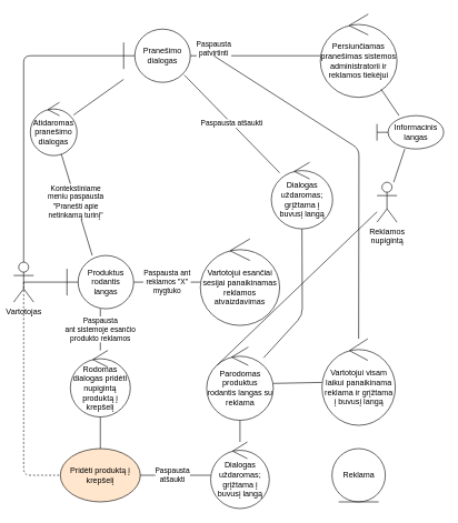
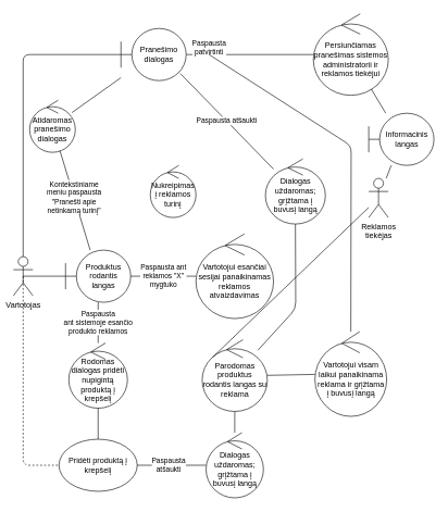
  <mxCell id="0" />
  <mxCell id="1" parent="0" />
  <mxCell id="2" value="Vartotojas&lt;br&gt;" style="shape=umlActor;verticalLabelPosition=bottom;labelBackgroundColor=#ffffff;verticalAlign=top;html=1;" parent="1" vertex="1"><mxGeometry x="20" y="393" width="30" height="60" as="geometry" /></mxCell>
  <mxCell id="3" value="Produktus rodantis langas" style="shape=umlBoundary;whiteSpace=wrap;html=1;" parent="1" vertex="1"><mxGeometry x="100" y="383" width="100" height="80" as="geometry" /></mxCell>
+ <mxCell id="4" value="Nukreipimas&lt;br&gt;į reklamos&lt;br&gt;turinį&lt;br&gt;" style="ellipse;shape=umlControl;whiteSpace=wrap;html=1;" parent="1" vertex="1"><mxGeometry x="230" y="253" width="70" height="80" as="geometry" /></mxCell>
  <mxCell id="5" value="" style="endArrow=none;html=1;exitX=0.5;exitY=0.5;exitDx=0;exitDy=0;exitPerimeter=0;" parent="1" source="2" target="3" edge="1"><mxGeometry width="50" height="50" relative="1" as="geometry"><mxPoint x="-10" y="423" as="sourcePoint" /><mxPoint x="80" y="423" as="targetPoint" /></mxGeometry></mxCell>
- <mxCell id="6" value="Reklama&lt;br&gt;" style="ellipse;shape=umlEntity;whiteSpace=wrap;html=1;" parent="1" vertex="1"><mxGeometry x="497.5" y="673" width="80" height="80" as="geometry" /></mxCell>
  <mxCell id="7" value="Rodomas dialogas pridėti nupigintą produktą į krepšelį&lt;br&gt;" style="ellipse;shape=umlControl;whiteSpace=wrap;html=1;" parent="1" vertex="1"><mxGeometry x="105" y="525.5" width="90" height="100" as="geometry" /></mxCell>
  <mxCell id="8" value="Paspausta&lt;br&gt;ant sistemoje esančio&lt;br&gt;produkto reklamos&lt;br&gt;" style="endArrow=none;html=1;" parent="1" source="3" target="7" edge="1"><mxGeometry width="50" height="50" relative="1" as="geometry"><mxPoint x="115" y="483" as="sourcePoint" /><mxPoint x="205" y="483" as="targetPoint" /></mxGeometry></mxCell>
  <mxCell id="9" value="" style="endArrow=none;html=1;" parent="1" source="7" edge="1"><mxGeometry width="50" height="50" relative="1" as="geometry"><mxPoint x="115" y="642.5" as="sourcePoint" /><mxPoint x="150" y="673" as="targetPoint" /></mxGeometry></mxCell>
  <mxCell id="10" value="" style="endArrow=none;html=1;exitX=0.5;exitY=0.5;exitDx=0;exitDy=0;exitPerimeter=0;entryX=0;entryY=0.5;entryDx=0;entryDy=0;dashed=1;" parent="1" source="2" target="33" edge="1"><mxGeometry width="50" height="50" relative="1" as="geometry"><mxPoint x="-75" y="623" as="sourcePoint" /><mxPoint x="100" y="713" as="targetPoint" /><Array as="points"><mxPoint x="35" y="713" /></Array></mxGeometry></mxCell>
  <mxCell id="11" value="Paspausta ant&lt;br&gt;reklamos &quot;X&quot;&lt;br&gt;mygtuko&lt;br&gt;" style="endArrow=none;html=1;" parent="1" source="3" target="12" edge="1"><mxGeometry width="50" height="50" relative="1" as="geometry"><mxPoint x="220" y="383" as="sourcePoint" /><mxPoint x="30" y="303" as="targetPoint" /><Array as="points" /></mxGeometry></mxCell>
  <mxCell id="12" value="Vartotojui esančiai sesijai panaikinamas reklamos atvaizdavimas&lt;br&gt;" style="ellipse;shape=umlControl;whiteSpace=wrap;html=1;" parent="1" vertex="1"><mxGeometry x="300" y="358" width="119" height="130" as="geometry" /></mxCell>
  <mxCell id="13" value="Atidaromas pranešimo dialogas" style="ellipse;shape=umlControl;whiteSpace=wrap;html=1;" parent="1" vertex="1"><mxGeometry x="45" y="153" width="70" height="80" as="geometry" /></mxCell>
  <mxCell id="14" value="Kontekstiniame&lt;br&gt;meniu paspausta&lt;br&gt;&quot;Pranešti apie&lt;br&gt;netinkamą turinį&quot;&lt;br&gt;" style="endArrow=none;html=1;" parent="1" source="3" target="13" edge="1"><mxGeometry x="0.067" width="50" height="50" relative="1" as="geometry"><mxPoint x="250" y="503" as="sourcePoint" /><mxPoint x="300" y="453" as="targetPoint" /><mxPoint as="offset" /></mxGeometry></mxCell>
  <mxCell id="15" value="Pranešimo&lt;br&gt;dialogas&lt;br&gt;" style="shape=umlBoundary;whiteSpace=wrap;html=1;" parent="1" vertex="1"><mxGeometry x="185" y="43" width="100" height="80" as="geometry" /></mxCell>
  <mxCell id="16" value="" style="endArrow=none;html=1;" parent="1" source="13" target="15" edge="1"><mxGeometry width="50" height="50" relative="1" as="geometry"><mxPoint x="0" y="273" as="sourcePoint" /><mxPoint x="50" y="223" as="targetPoint" /></mxGeometry></mxCell>
  <mxCell id="17" value="" style="endArrow=none;html=1;exitX=0.5;exitY=0;exitDx=0;exitDy=0;exitPerimeter=0;" parent="1" source="2" target="15" edge="1"><mxGeometry width="50" height="50" relative="1" as="geometry"><mxPoint x="-40" y="313" as="sourcePoint" /><mxPoint x="10" y="263" as="targetPoint" /><Array as="points"><mxPoint x="35" y="83" /></Array></mxGeometry></mxCell>
  <mxCell id="18" value="Dialogas uždaromas; grįžtama į buvusį langą" style="ellipse;shape=umlControl;whiteSpace=wrap;html=1;" parent="1" vertex="1"><mxGeometry x="406.5" y="243" width="92" height="100" as="geometry" /></mxCell>
  <mxCell id="19" value="" style="endArrow=none;html=1;" parent="1" source="30" target="18" edge="1"><mxGeometry width="50" height="50" relative="1" as="geometry"><mxPoint x="220" y="383" as="sourcePoint" /><mxPoint x="270" y="333" as="targetPoint" /><Array as="points"><mxPoint x="453" y="473" /></Array></mxGeometry></mxCell>
  <mxCell id="20" value="Paspausta atšaukti" style="endArrow=none;html=1;exitX=0.91;exitY=0.863;exitDx=0;exitDy=0;exitPerimeter=0;" parent="1" source="15" target="18" edge="1"><mxGeometry width="50" height="50" relative="1" as="geometry"><mxPoint x="230" y="53" as="sourcePoint" /><mxPoint x="250" y="203" as="targetPoint" /></mxGeometry></mxCell>
  <mxCell id="21" value="Dialogas uždaromas; grįžtama į buvusį langą" style="ellipse;shape=umlControl;whiteSpace=wrap;html=1;" parent="1" vertex="1"><mxGeometry x="315.5" y="663" width="88" height="100" as="geometry" /></mxCell>
  <mxCell id="22" value="Paspausta&lt;br&gt;atšaukti" style="endArrow=none;html=1;" parent="1" target="21" edge="1"><mxGeometry width="50" height="50" relative="1" as="geometry"><mxPoint x="200" y="713" as="sourcePoint" /><mxPoint x="80" y="643" as="targetPoint" /></mxGeometry></mxCell>
  <mxCell id="23" value="" style="endArrow=none;html=1;" parent="1" source="21" target="30" edge="1"><mxGeometry width="50" height="50" relative="1" as="geometry"><mxPoint x="40" y="503" as="sourcePoint" /><mxPoint x="90" y="453" as="targetPoint" /></mxGeometry></mxCell>
  <mxCell id="24" value="Paspausta&lt;br&gt;patvirtinti&lt;br&gt;" style="endArrow=none;html=1;entryX=0;entryY=0.5;entryDx=0;entryDy=0;entryPerimeter=0;" parent="1" source="15" target="29" edge="1"><mxGeometry x="-0.643" y="10" width="50" height="50" relative="1" as="geometry"><mxPoint x="230" y="93" as="sourcePoint" /><mxPoint x="390" y="83" as="targetPoint" /><mxPoint as="offset" /></mxGeometry></mxCell>
  <mxCell id="25" value="Vartotojui visam laikui panaikinama reklama ir grįžtama į buvusį langą" style="ellipse;shape=umlControl;whiteSpace=wrap;html=1;" parent="1" vertex="1"><mxGeometry x="482.5" y="508" width="110" height="130" as="geometry" /></mxCell>
  <mxCell id="26" value="" style="endArrow=none;html=1;" parent="1" source="30" target="25" edge="1"><mxGeometry width="50" height="50" relative="1" as="geometry"><mxPoint x="570" y="293" as="sourcePoint" /><mxPoint x="260" y="323" as="targetPoint" /><Array as="points" /></mxGeometry></mxCell>
  <mxCell id="27" value="" style="endArrow=none;html=1;" parent="1" source="25" edge="1"><mxGeometry width="50" height="50" relative="1" as="geometry"><mxPoint x="230" y="253" as="sourcePoint" /><mxPoint x="320" y="83" as="targetPoint" /><Array as="points"><mxPoint x="538" y="223" /></Array></mxGeometry></mxCell>
  <mxCell id="28" value="" style="endArrow=none;html=1;" parent="1" source="32" target="34" edge="1"><mxGeometry width="50" height="50" relative="1" as="geometry"><mxPoint x="671.501" y="171.141" as="sourcePoint" /><mxPoint x="467.5" y="243" as="targetPoint" /></mxGeometry></mxCell>
  <mxCell id="29" value="Persiunčiamas pranešimas sistemos administratorii ir reklamos tiekėjui" style="ellipse;shape=umlControl;whiteSpace=wrap;html=1;" parent="1" vertex="1"><mxGeometry x="480" y="20.5" width="115" height="125" as="geometry" /></mxCell>
  <mxCell id="30" value="Parodomas produktus rodantis langas su reklama" style="ellipse;shape=umlControl;whiteSpace=wrap;html=1;" parent="1" vertex="1"><mxGeometry x="309.5" y="520.5" width="100" height="110" as="geometry" /></mxCell>
  <mxCell id="31" value="" style="endArrow=none;html=1;exitX=0.16;exitY=0.245;exitDx=0;exitDy=0;exitPerimeter=0;" parent="1" source="30" target="32" edge="1"><mxGeometry width="50" height="50" relative="1" as="geometry"><mxPoint x="600" y="463" as="sourcePoint" /><mxPoint x="650" y="413" as="targetPoint" /></mxGeometry></mxCell>
- <mxCell id="32" value="Reklamos&lt;br&gt;nupigintą&lt;br&gt;" style="shape=umlActor;verticalLabelPosition=bottom;labelBackgroundColor=#ffffff;verticalAlign=top;html=1;outlineConnect=0;" parent="1" vertex="1"><mxGeometry x="565" y="273" width="30" height="60" as="geometry" /></mxCell>
- <mxCell id="33" value="Pridėti produktą į krepšelį" style="ellipse;whiteSpace=wrap;html=1;fillColor=#ffe6cc;" vertex="1" parent="1"><mxGeometry x="90" y="673" width="120" height="80" as="geometry" /></mxCell>
- <mxCell id="34" value="Informacinis langas" style="shape=umlBoundary;whiteSpace=wrap;html=1;" vertex="1" parent="1"><mxGeometry x="565" y="173" width="100" height="50" as="geometry" /></mxCell>
+ <mxCell id="32" value="Reklamos&lt;br&gt;tiekėjas&lt;br&gt;" style="shape=umlActor;verticalLabelPosition=bottom;labelBackgroundColor=#ffffff;verticalAlign=top;html=1;outlineConnect=0;" parent="1" vertex="1"><mxGeometry x="565" y="273" width="30" height="60" as="geometry" /></mxCell>
+ <mxCell id="33" value="Pridėti produktą į krepšelį" style="ellipse;whiteSpace=wrap;html=1;" vertex="1" parent="1"><mxGeometry x="90" y="673" width="120" height="80" as="geometry" /></mxCell>
+ <mxCell id="34" value="Informacinis langas" style="shape=umlBoundary;whiteSpace=wrap;html=1;" vertex="1" parent="1"><mxGeometry x="565" y="173" width="100" height="80" as="geometry" /></mxCell>
  <mxCell id="35" value="" style="endArrow=none;html=1;" edge="1" parent="1" source="34" target="29"><mxGeometry width="50" height="50" relative="1" as="geometry"><mxPoint x="650" as="sourcePoint" y="153" /><mxPoint x="700" y="103" as="targetPoint" /></mxGeometry></mxCell>
